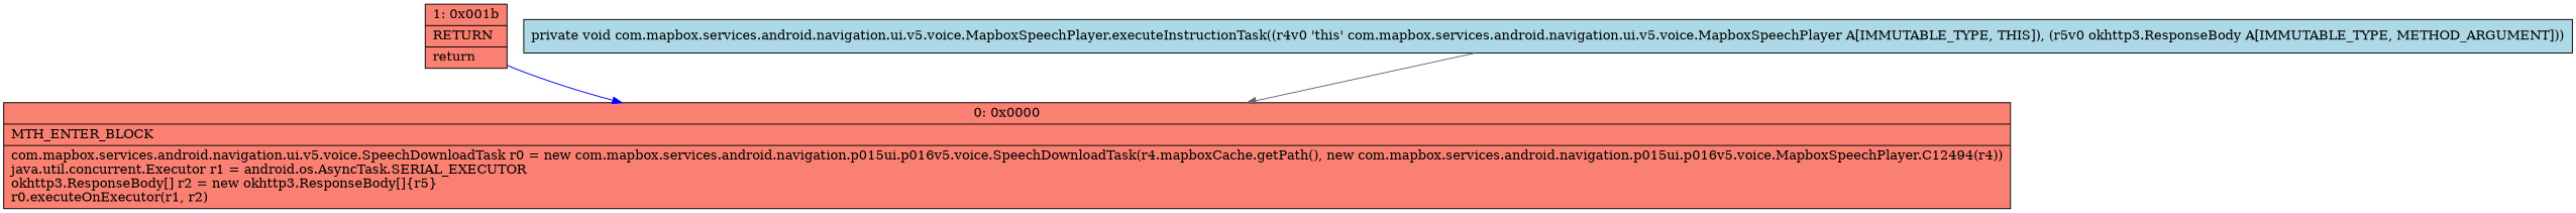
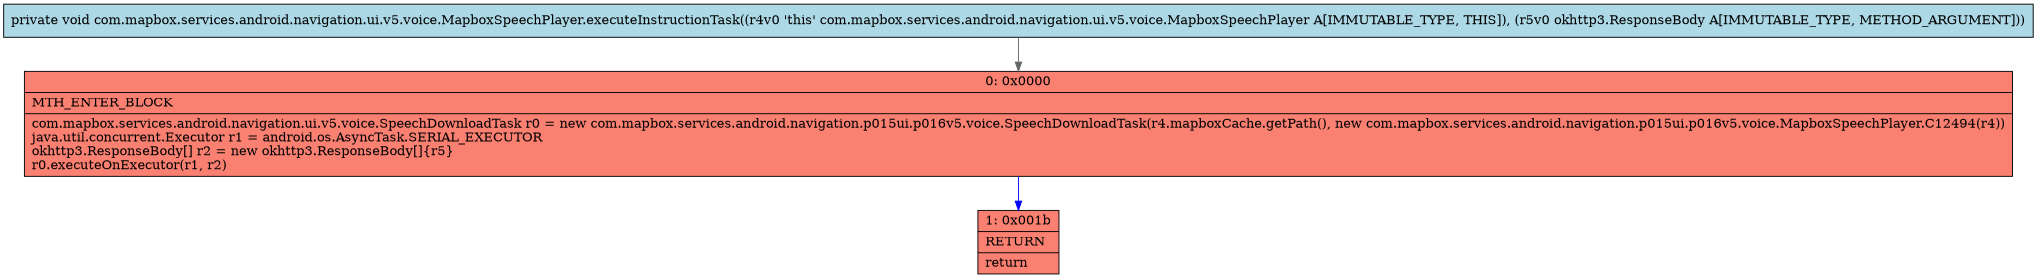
  digraph {
    node [shape=record style=filled fillcolor=salmon]
    n1 [label="{0\:\ 0x0000|MTH_ENTER_BLOCK\l|com.mapbox.services.android.navigation.ui.v5.voice.SpeechDownloadTask r0 = new com.mapbox.services.android.navigation.p015ui.p016v5.voice.SpeechDownloadTask(r4.mapboxCache.getPath(), new com.mapbox.services.android.navigation.p015ui.p016v5.voice.MapboxSpeechPlayer.C12494(r4))\ljava.util.concurrent.Executor r1 = android.os.AsyncTask.SERIAL_EXECUTOR\lokhttp3.ResponseBody[] r2 = new okhttp3.ResponseBody[]\{r5\}\lr0.executeOnExecutor(r1, r2)\l}"]
    n2 [label="{1\:\ 0x001b|RETURN\l|return\l}"]
    n3 [label="{private void com.mapbox.services.android.navigation.ui.v5.voice.MapboxSpeechPlayer.executeInstructionTask((r4v0 'this' com.mapbox.services.android.navigation.ui.v5.voice.MapboxSpeechPlayer A[IMMUTABLE_TYPE, THIS]), (r5v0 okhttp3.ResponseBody A[IMMUTABLE_TYPE, METHOD_ARGUMENT])) }" fillcolor=lightblue]
-   n2 -> n1 [color=blue]
+   n1 -> n2 [color=blue]
    n3 -> n1 [color=gray40]
  }
